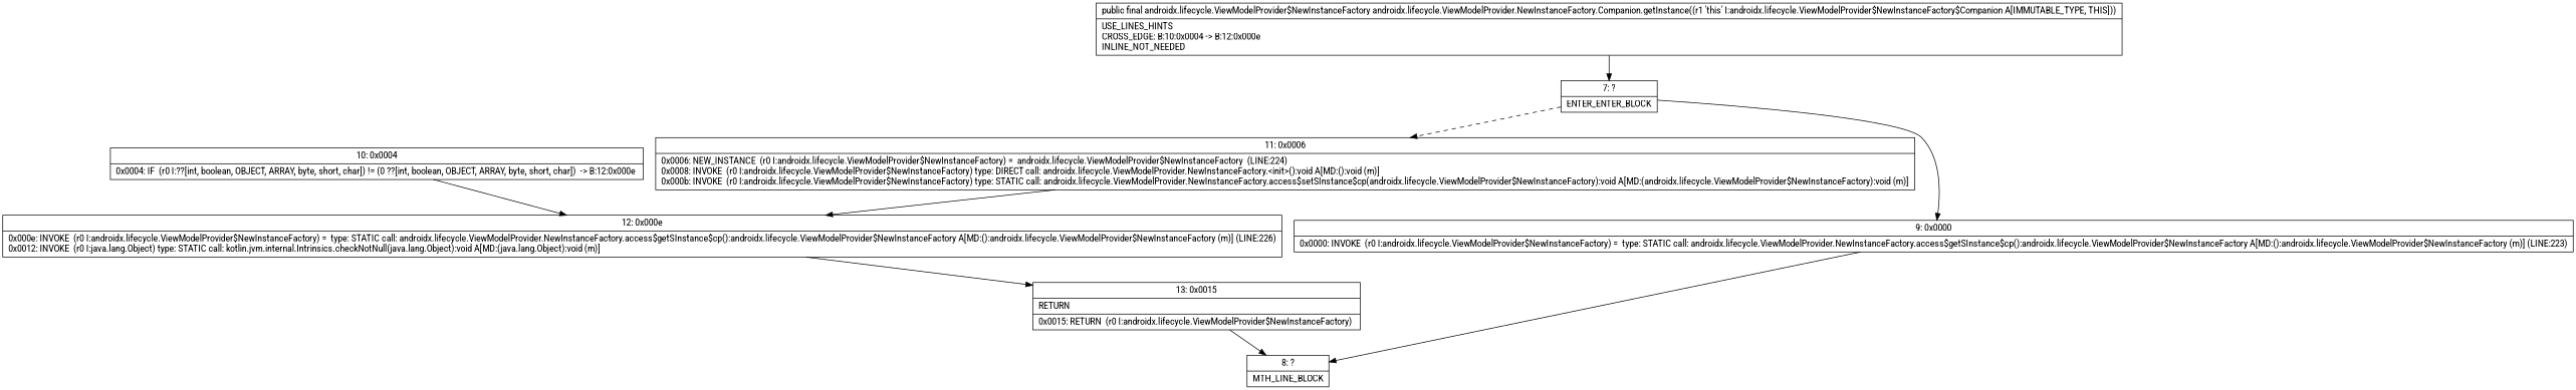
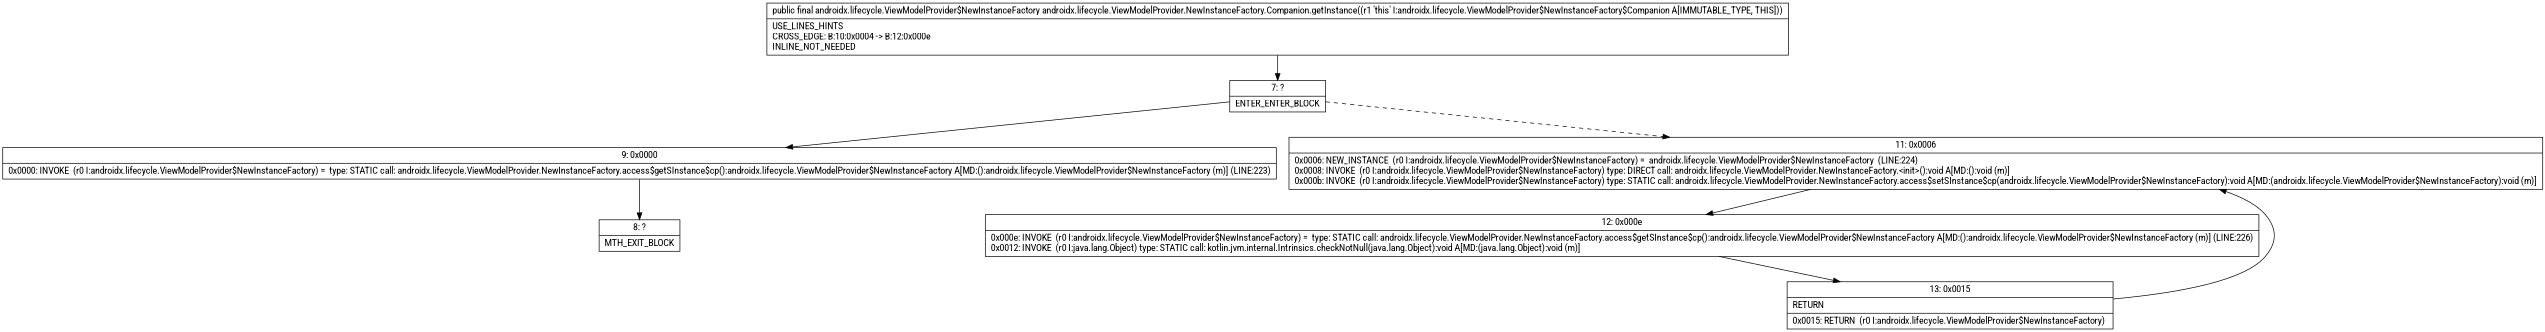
  digraph {
    fontname="Roboto Condensed"
    node [fontname="Roboto Condensed" shape=record]
    edge [fontname="Roboto Condensed"]
    n1 [label="{7\:\ ?|ENTER_ENTER_BLOCK\l}"]
    n2 [label="{9\:\ 0x0000|0x0000: INVOKE  (r0 I:androidx.lifecycle.ViewModelProvider$NewInstanceFactory) =  type: STATIC call: androidx.lifecycle.ViewModelProvider.NewInstanceFactory.access$getSInstance$cp():androidx.lifecycle.ViewModelProvider$NewInstanceFactory A[MD:():androidx.lifecycle.ViewModelProvider$NewInstanceFactory (m)] (LINE:223)\l}"]
    n3 [label="{11\:\ 0x0006|0x0006: NEW_INSTANCE  (r0 I:androidx.lifecycle.ViewModelProvider$NewInstanceFactory) =  androidx.lifecycle.ViewModelProvider$NewInstanceFactory  (LINE:224)\l0x0008: INVOKE  (r0 I:androidx.lifecycle.ViewModelProvider$NewInstanceFactory) type: DIRECT call: androidx.lifecycle.ViewModelProvider.NewInstanceFactory.\<init\>():void A[MD:():void (m)]\l0x000b: INVOKE  (r0 I:androidx.lifecycle.ViewModelProvider$NewInstanceFactory) type: STATIC call: androidx.lifecycle.ViewModelProvider.NewInstanceFactory.access$setSInstance$cp(androidx.lifecycle.ViewModelProvider$NewInstanceFactory):void A[MD:(androidx.lifecycle.ViewModelProvider$NewInstanceFactory):void (m)]\l}"]
-   n4 [label="{8\:\ ?|MTH_LINE_BLOCK\l}"]
-   n5 [label="{10\:\ 0x0004|0x0004: IF  (r0 I:??[int, boolean, OBJECT, ARRAY, byte, short, char]) != (0 ??[int, boolean, OBJECT, ARRAY, byte, short, char])  \-\> B:12:0x000e \l}"]
+   n4 [label="{8\:\ ?|MTH_EXIT_BLOCK\l}"]
    n6 [label="{12\:\ 0x000e|0x000e: INVOKE  (r0 I:androidx.lifecycle.ViewModelProvider$NewInstanceFactory) =  type: STATIC call: androidx.lifecycle.ViewModelProvider.NewInstanceFactory.access$getSInstance$cp():androidx.lifecycle.ViewModelProvider$NewInstanceFactory A[MD:():androidx.lifecycle.ViewModelProvider$NewInstanceFactory (m)] (LINE:226)\l0x0012: INVOKE  (r0 I:java.lang.Object) type: STATIC call: kotlin.jvm.internal.Intrinsics.checkNotNull(java.lang.Object):void A[MD:(java.lang.Object):void (m)]\l}"]
    n7 [label="{13\:\ 0x0015|RETURN\l|0x0015: RETURN  (r0 I:androidx.lifecycle.ViewModelProvider$NewInstanceFactory) \l}"]
    n8 [label="{public final androidx.lifecycle.ViewModelProvider$NewInstanceFactory androidx.lifecycle.ViewModelProvider.NewInstanceFactory.Companion.getInstance((r1 'this' I:androidx.lifecycle.ViewModelProvider$NewInstanceFactory$Companion A[IMMUTABLE_TYPE, THIS]))  | USE_LINES_HINTS\lCROSS_EDGE: B:10:0x0004 \-\> B:12:0x000e\lINLINE_NOT_NEEDED\l}"]
    n1 -> n2
    n1 -> n3 [style=dashed]
    n2 -> n4
    n3 -> n6
-   n5 -> n6
    n6 -> n7
-   n7 -> n4
+   n7 -> n3
    n8 -> n1
  }
